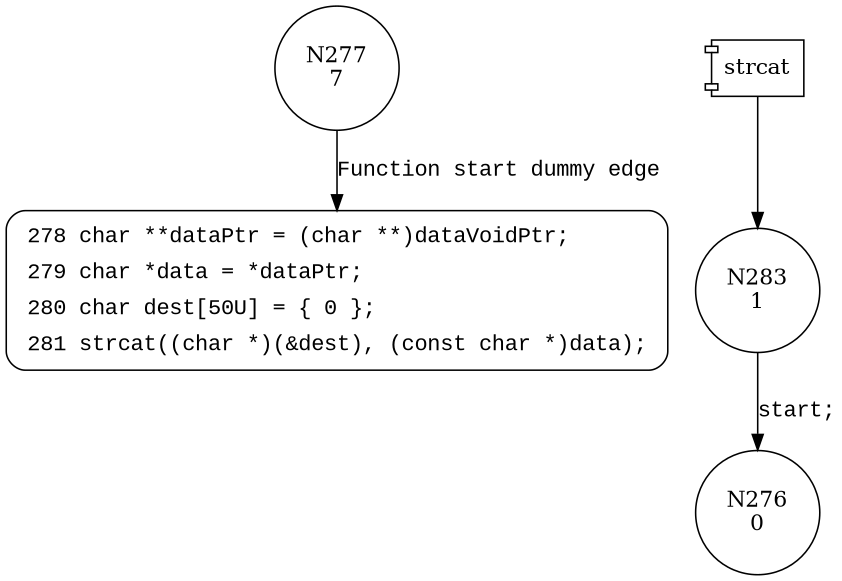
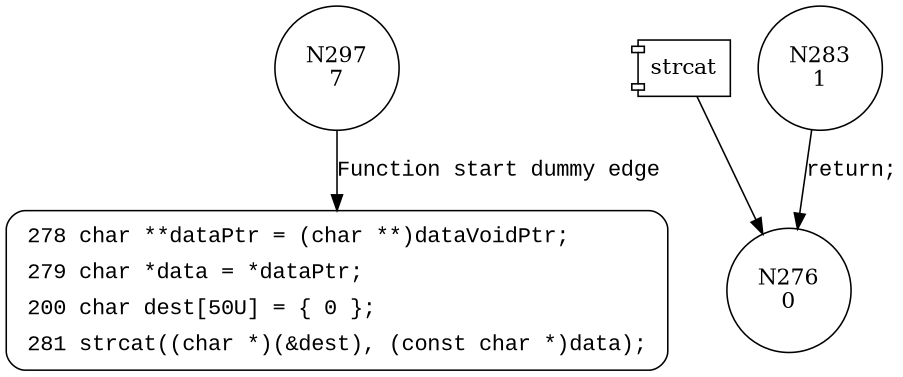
  digraph {
    node [shape=circle]
    edge [fontname="Courier New"]
-   n1 [label="N277\n7"]
-   n2 [fillcolor=white fontname="Courier New" label=<<table border="0" cellborder="0" cellpadding="3" bgcolor="white"><tr><td align="right">278</td><td align="left">char **dataPtr = (char **)dataVoidPtr;</td></tr><tr><td align="right">279</td><td align="left">char *data = *dataPtr;</td></tr><tr><td align="right">280</td><td align="left">char dest[50U] = &#123; 0 &#125;;</td></tr><tr><td align="right">281</td><td align="left">strcat((char *)(&amp;dest), (const char *)data);</td></tr></table>> penwidth=1 shape=Mrecord style="filled,bold"]
+   n1 [label="N297\n7"]
+   n2 [fillcolor=white fontname="Courier New" label=<<table border="0" cellborder="0" cellpadding="3" bgcolor="white"><tr><td align="right">278</td><td align="left">char **dataPtr = (char **)dataVoidPtr;</td></tr><tr><td align="right">279</td><td align="left">char *data = *dataPtr;</td></tr><tr><td align="right">200</td><td align="left">char dest[50U] = &#123; 0 &#125;;</td></tr><tr><td align="right">281</td><td align="left">strcat((char *)(&amp;dest), (const char *)data);</td></tr></table>> penwidth=1 shape=Mrecord style="filled,bold"]
    n3 [label=strcat shape=component]
    n4 [label="N283\n1"]
    n5 [label="N276\n0"]
    n1 -> n2 [label="Function start dummy edge"]
-   n3 -> n4
-   n4 -> n5 [label="start;"]
+   n3 -> n5
+   n4 -> n5 [label="return;"]
  }
